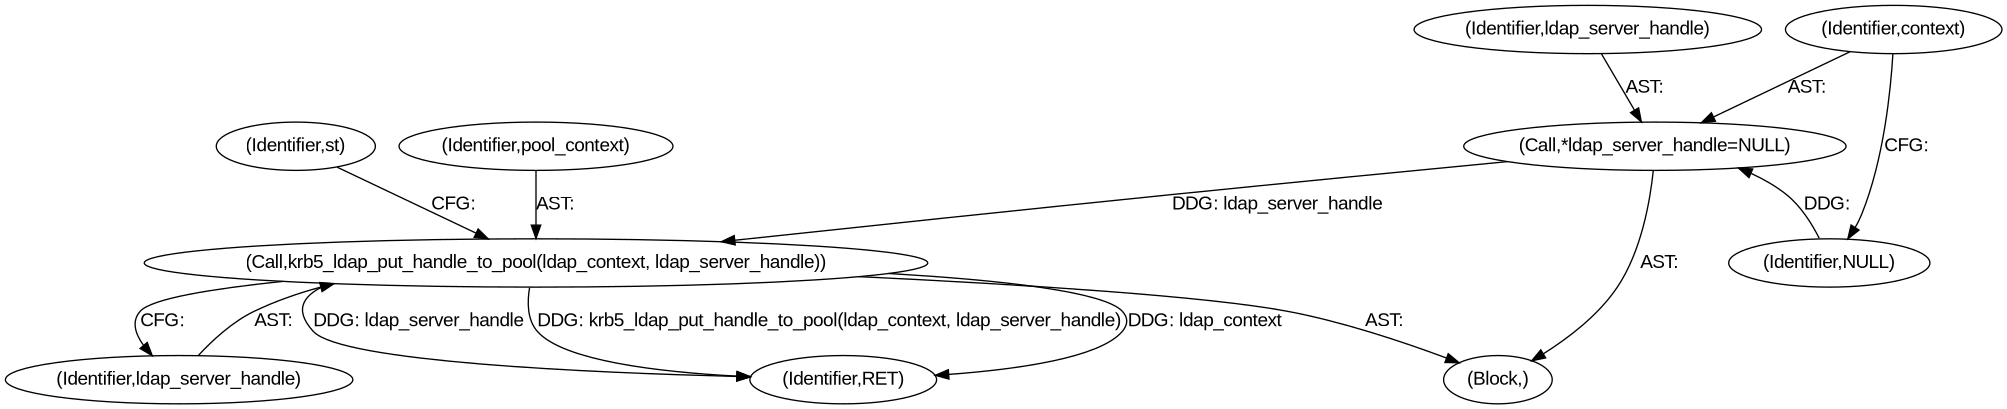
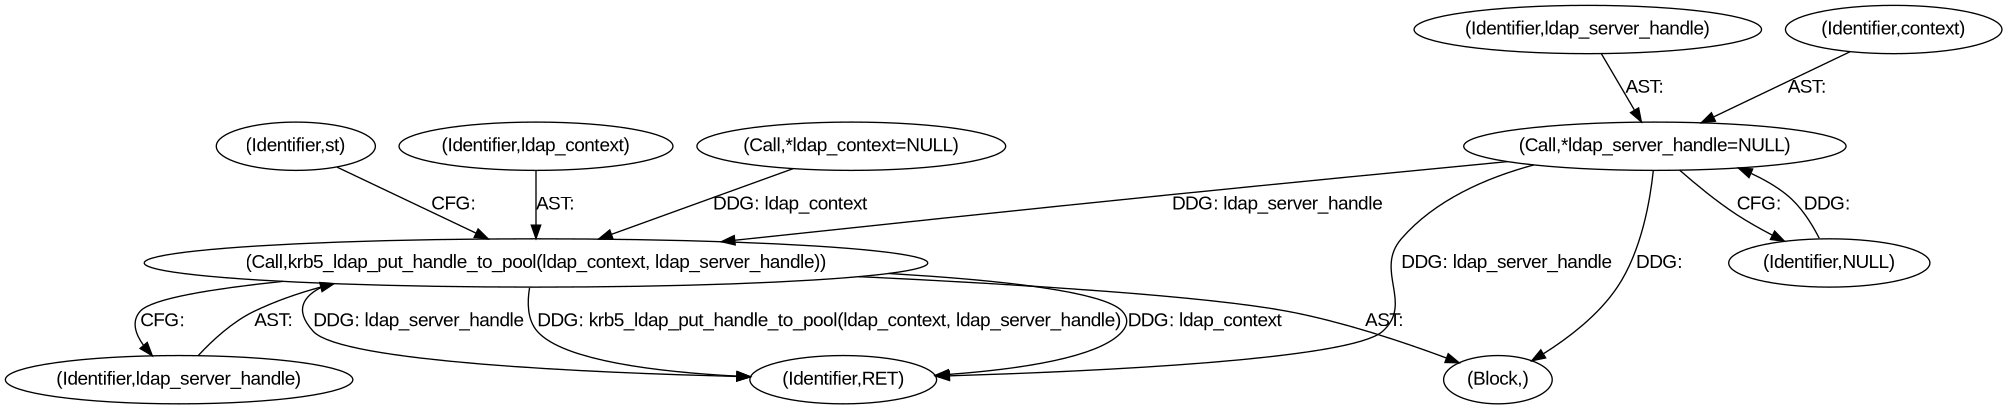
  digraph {
    fontname="Liberation Sans"
    node [fontname="Liberation Sans"]
    edge [fontname="Liberation Sans"]
    n1 [label="(Call,*ldap_server_handle=NULL)"]
    n2 [label="(Call,krb5_ldap_put_handle_to_pool(ldap_context, ldap_server_handle))"]
    n3 [label="(Identifier,NULL)"]
    n4 [label="(Block,)"]
    n5 [label="(Identifier,RET)"]
    n6 [label="(Identifier,ldap_server_handle)"]
    n7 [label="(Identifier,context)"]
    n8 [label="(Identifier,ldap_server_handle)"]
+   n9 [label="(Call,*ldap_context=NULL)"]
    n10 [label="(Identifier,st)"]
-   n11 [label="(Identifier,pool_context)"]
+   n11 [label="(Identifier,ldap_context)"]
    n1 -> n2 [label="DDG: ldap_server_handle"]
-   n7 -> n3 [label="CFG: "]
-   n1 -> n4 [label="AST: "]
+   n1 -> n3 [label="CFG: "]
+   n1 -> n4 [label="DDG: "]
+   n1 -> n5 [label="DDG: ldap_server_handle"]
    n2 -> n4 [label="AST: "]
    n2 -> n5 [label="DDG: krb5_ldap_put_handle_to_pool(ldap_context, ldap_server_handle)"]
    n2 -> n5 [label="DDG: ldap_context"]
    n2 -> n5 [label="DDG: ldap_server_handle"]
    n2 -> n6 [label="CFG: "]
    n3 -> n1 [label="DDG: "]
    n6 -> n2 [label="AST: "]
    n7 -> n1 [label="AST: "]
    n8 -> n1 [label="AST: "]
+   n9 -> n2 [label="DDG: ldap_context"]
    n10 -> n2 [label="CFG: "]
    n11 -> n2 [label="AST: "]
  }
